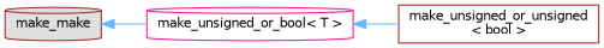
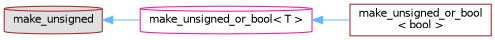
  digraph {
    rankdir=LR
    node [color=brown fillcolor=white fontname=Helvetica fontsize=10 shape=cylinder style=filled]
    edge [color=steelblue1 dir=back fontname=Helvetica fontsize=10 labelfontname=Helvetica labelfontsize=10 style=solid]
-   n1 [fillcolor="#E0E0E0" height=0.2 label=make_make width=0.4]
+   n1 [fillcolor="#E0E0E0" height=0.2 label=make_unsigned width=0.4]
    n2 [color=deeppink height=0.2 label="make_unsigned_or_bool\< T \>" width=0.4]
-   n3 [height=0.2 label="make_unsigned_or_unsigned\l\< bool \>" shape=box width=0.4]
+   n3 [height=0.2 label="make_unsigned_or_bool\l\< bool \>" shape=box width=0.4]
    n1 -> n2
    n2 -> n3
  }
